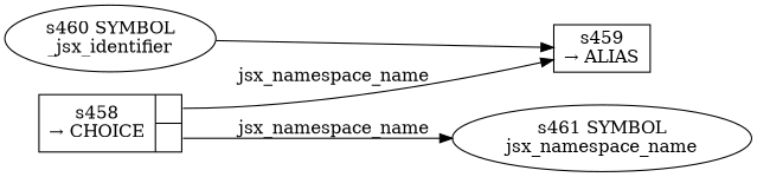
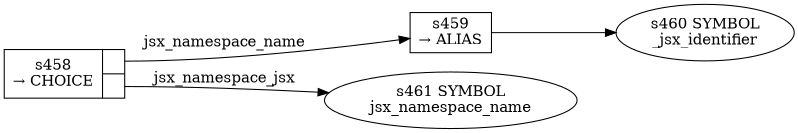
  digraph {
    rankdir=LR
    n1 [fixedsize=false label="{s458\n&rarr; CHOICE|{<p0>|<p1>}}" peripheries=1 shape=record]
    n2 [fixedsize=false label="s459\n&rarr; ALIAS" peripheries=1 shape=record]
    n3 [label="s461 SYMBOL\njsx_namespace_name"]
    n4 [label="s460 SYMBOL\n_jsx_identifier"]
    n1 -> n2 [label=jsx_namespace_name tailport=p0]
-   n1 -> n3 [label=jsx_namespace_name tailport=p1]
-   n4 -> n2
+   n1 -> n3 [label=jsx_namespace_jsx tailport=p1]
+   n2 -> n4
  }
